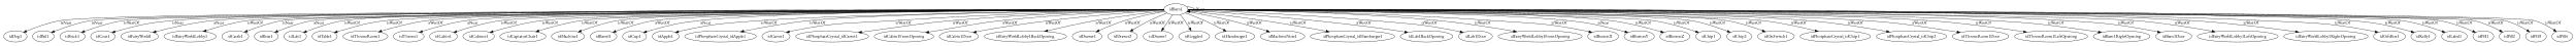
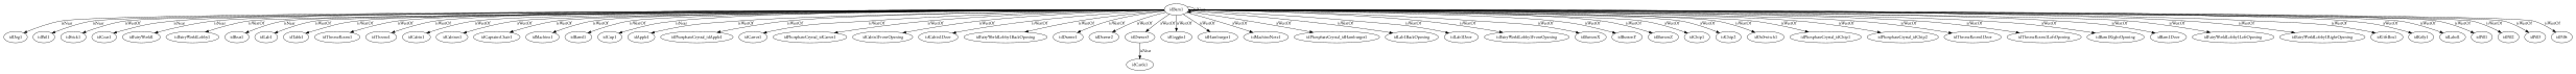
  digraph {
    fontname="EB Garamond"
    node [fontname="EB Garamond" node_type=entity_node]
    edge [edge_type=relationship fontname="EB Garamond"]
    idBarn1
    idDog1
    idPail1
    idStick1
    idCoat1
    idFairyWorld1
    idFairyWorldLobby1
    idCastle1
    idBoat1
    idLab1
    idTable1
    idThroneRoom1
    idThrone1
    idCabin1
    idCabinet1
    idCaptainsChair1
    idMachine1
    idBarrel1
    idCup1
    idApple1
    idPhosphateCrystal_idApple1
    idCarrot1
    idPhosphateCrystal_idCarrot1
    idCabin1FrontOpening
    idCabin1Door
    idFairyWorldLobby1BackOpening
    idDrawer1
    idDrawer2
    idDrawer3
    idGoggles1
    idHamburger1
    idMachineNote1
    idPhosphateCrystal_idHamburger1
    idLab1BackOpening
    idLab1Door
    idFairyWorldLobby1FrontOpening
    idButtonX
    idButtonY
    idButtonZ
    idChip1
    idChip2
    idOnSwitch1
    idPhosphateCrystal_idChip1
    idPhosphateCrystal_idChip2
    idThroneRoom1Door
    idThroneRoom1LeftOpening
    idBarn1RightOpening
    idBarn1Door
    idFairyWorldLobby1LeftOpening
    idFairyWorldLobby1RightOpening
    idGiftBox1
    idKelly1
    idLabel1
    idPill1
    idPill2
    idPill3
    idPill4
    idBarn1 -> idBarn1 [label=isNear]
    idBarn1 -> idDog1 [label=isNear]
    idBarn1 -> idPail1 [label=isNear]
    idBarn1 -> idStick1 [label=isWestOf]
    idBarn1 -> idCoat1 [label=isNear]
    idBarn1 -> idFairyWorld1 [label=isNear]
    idBarn1 -> idFairyWorldLobby1 [label=isWestOf]
-   idBarn1 -> idCastle1 [label=isNear]
+   idDrawer3 -> idCastle1 [label=isNear]
    idBarn1 -> idBoat1 [label=isNear]
    idBarn1 -> idLab1 [label=isWestOf]
    idBarn1 -> idTable1 [label=isWestOf]
    idBarn1 -> idThroneRoom1 [label=isWestOf]
-   idBarn1 -> idThrone1 [label=isNear]
+   idBarn1 -> idThrone1 [label=isWestOf]
    idBarn1 -> idCabin1 [label=isWestOf]
    idBarn1 -> idCabinet1 [label=isWestOf]
    idBarn1 -> idCaptainsChair1 [label=isWestOf]
    idBarn1 -> idMachine1 [label=isWestOf]
    idBarn1 -> idBarrel1 [label=isWestOf]
    idBarn1 -> idCup1 [label=isNear]
    idBarn1 -> idApple1 [label=isWestOf]
    idBarn1 -> idPhosphateCrystal_idApple1 [label=isWestOf]
    idBarn1 -> idCarrot1 [label=isWestOf]
    idBarn1 -> idPhosphateCrystal_idCarrot1 [label=isWestOf]
    idBarn1 -> idCabin1FrontOpening [label=isWestOf]
    idBarn1 -> idCabin1Door [label=isWestOf]
    idBarn1 -> idFairyWorldLobby1BackOpening [label=isWestOf]
    idBarn1 -> idDrawer1 [label=isWestOf]
    idBarn1 -> idDrawer2 [label=isWestOf]
    idBarn1 -> idDrawer3 [label=isWestOf]
    idBarn1 -> idGoggles1 [label=isWestOf]
    idBarn1 -> idHamburger1 [label=isWestOf]
    idBarn1 -> idMachineNote1 [label=isWestOf]
    idBarn1 -> idPhosphateCrystal_idHamburger1 [label=isWestOf]
    idBarn1 -> idLab1BackOpening [label=isWestOf]
    idBarn1 -> idLab1Door [label=isWestOf]
    idBarn1 -> idFairyWorldLobby1FrontOpening [label=isWestOf]
    idBarn1 -> idButtonX [label=isWestOf]
-   idBarn1 -> idButtonY [label=isNear]
+   idBarn1 -> idButtonY [label=isWestOf]
    idBarn1 -> idButtonZ [label=isWestOf]
    idBarn1 -> idChip1 [label=isWestOf]
    idBarn1 -> idChip2 [label=isWestOf]
    idBarn1 -> idOnSwitch1 [label=isWestOf]
    idBarn1 -> idPhosphateCrystal_idChip1 [label=isWestOf]
    idBarn1 -> idPhosphateCrystal_idChip2 [label=isWestOf]
    idBarn1 -> idThroneRoom1Door [label=isWestOf]
    idBarn1 -> idThroneRoom1LeftOpening [label=isWestOf]
    idBarn1 -> idBarn1RightOpening [label=isWestOf]
    idBarn1 -> idBarn1Door [label=isWestOf]
    idBarn1 -> idFairyWorldLobby1LeftOpening [label=isWestOf]
    idBarn1 -> idFairyWorldLobby1RightOpening [label=isWestOf]
    idBarn1 -> idGiftBox1 [label=isWestOf]
    idBarn1 -> idKelly1 [label=isWestOf]
    idBarn1 -> idLabel1 [label=isWestOf]
    idBarn1 -> idPill1 [label=isWestOf]
    idBarn1 -> idPill2 [label=isWestOf]
    idBarn1 -> idPill3 [label=isWestOf]
    idBarn1 -> idPill4 [label=isWestOf]
  }
